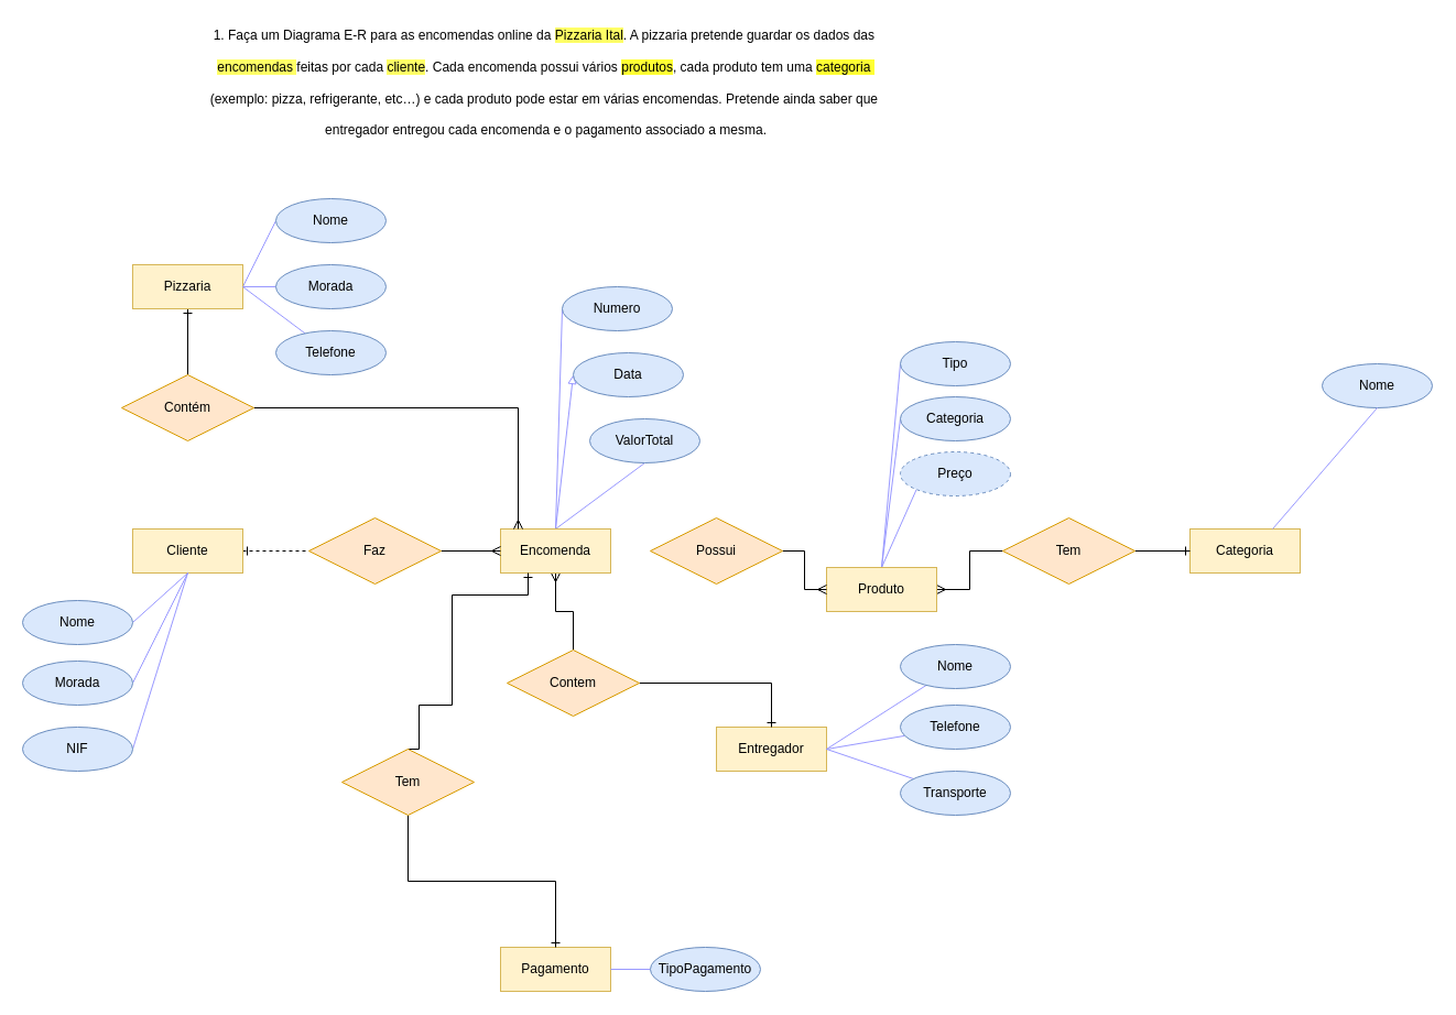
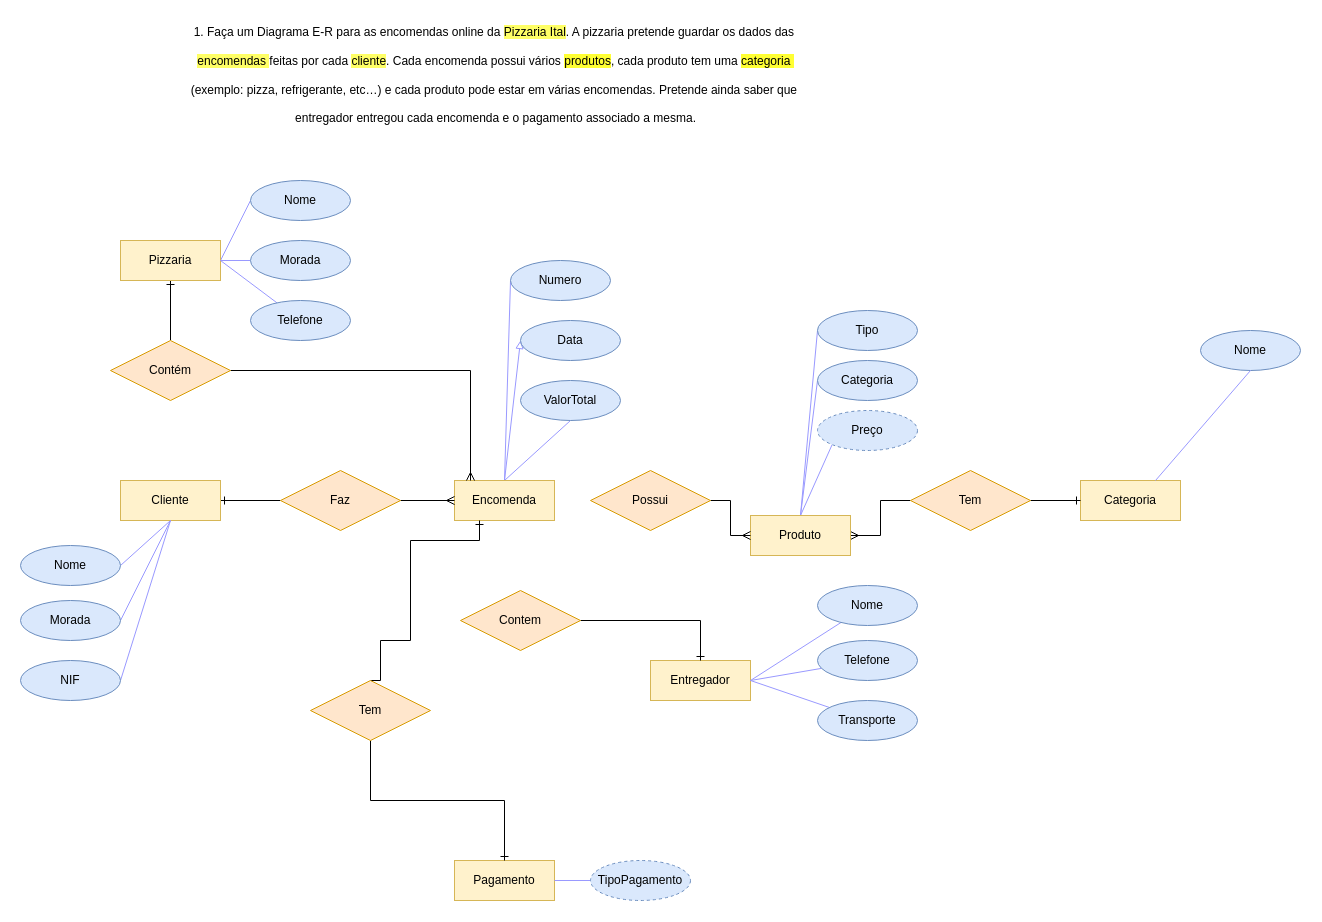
  <mxCell id="0" />
  <mxCell id="1" parent="0" />
  <mxCell id="2" value="&lt;span dir=&quot;ltr&quot; class=&quot;ui-provider qc td te tf tg th ti tj tk tl tm tn to tp tq tr ts tt tu tv tw tx ty tz ua ub uc ud ue uf ug uh ui uj uk&quot;&gt;1. Faça um Diagrama E-R para as encomendas online da &lt;span style=&quot;background-color: rgb(255, 255, 102);&quot;&gt;Pizzaria Ital&lt;/span&gt;. A pizzaria pretende guardar os dados das&amp;nbsp;&lt;br&gt;&lt;br&gt;&lt;span style=&quot;background-color: rgb(255, 255, 102);&quot;&gt;encomendas &lt;/span&gt;feitas por cada &lt;span style=&quot;background-color: rgb(255, 255, 102);&quot;&gt;cliente&lt;/span&gt;. Cada encomenda possui vários &lt;span style=&quot;background-color: rgb(255, 255, 51);&quot;&gt;produtos&lt;/span&gt;, cada produto tem uma &lt;span style=&quot;background-color: rgb(255, 255, 51);&quot;&gt;categoria&amp;nbsp;&lt;/span&gt;&lt;br&gt;&lt;br&gt;(exemplo: pizza, refrigerante, etc…) e cada produto pode estar em várias encomendas. Pretende ainda saber que&amp;nbsp;&lt;br&gt;&lt;br&gt;entregador entregou cada encomenda e o pagamento associado a mesma.&lt;/span&gt;" style="text;html=1;align=center;verticalAlign=middle;resizable=0;points=[];autosize=1;strokeColor=none;fillColor=none;" vertex="1" parent="1"><mxGeometry x="180" y="20" width="630" height="110" as="geometry" /></mxCell>
- <mxCell id="3" style="edgeStyle=orthogonalEdgeStyle;rounded=0;orthogonalLoop=1;jettySize=auto;html=1;entryX=0;entryY=0.5;entryDx=0;entryDy=0;endArrow=none;endFill=0;startArrow=ERone;startFill=0;strokeColor=#000000;dashed=1;" edge="1" parent="1" source="4" target="16"><mxGeometry relative="1" as="geometry" /></mxCell>
+ <mxCell id="3" style="edgeStyle=orthogonalEdgeStyle;rounded=0;orthogonalLoop=1;jettySize=auto;html=1;entryX=0;entryY=0.5;entryDx=0;entryDy=0;endArrow=none;endFill=0;startArrow=ERone;startFill=0;strokeColor=#000000;" edge="1" parent="1" source="4" target="16"><mxGeometry relative="1" as="geometry" /></mxCell>
  <mxCell id="4" value="Cliente" style="whiteSpace=wrap;html=1;align=center;fillColor=#fff2cc;strokeColor=#d6b656;" vertex="1" parent="1"><mxGeometry x="120" y="480" width="100" height="40" as="geometry" /></mxCell>
- <mxCell id="5" style="edgeStyle=orthogonalEdgeStyle;rounded=0;orthogonalLoop=1;jettySize=auto;html=1;entryX=0.5;entryY=0;entryDx=0;entryDy=0;endArrow=none;endFill=0;startArrow=ERmany;startFill=0;" edge="1" parent="1" source="9" target="23"><mxGeometry relative="1" as="geometry" /></mxCell>
  <mxCell id="6" style="rounded=0;orthogonalLoop=1;jettySize=auto;html=1;exitX=0.5;exitY=0;exitDx=0;exitDy=0;entryX=0.5;entryY=1;entryDx=0;entryDy=0;endArrow=none;endFill=0;strokeColor=#9999FF;" edge="1" parent="1" source="9" target="39"><mxGeometry relative="1" as="geometry" /></mxCell>
  <mxCell id="7" style="rounded=0;orthogonalLoop=1;jettySize=auto;html=1;exitX=0.5;exitY=0;exitDx=0;exitDy=0;entryX=0;entryY=0.5;entryDx=0;entryDy=0;endArrow=block;endFill=0;strokeColor=#9999FF;" edge="1" parent="1" source="9" target="38"><mxGeometry relative="1" as="geometry" /></mxCell>
  <mxCell id="8" style="rounded=0;orthogonalLoop=1;jettySize=auto;html=1;exitX=0.5;exitY=0;exitDx=0;exitDy=0;entryX=0;entryY=0.5;entryDx=0;entryDy=0;endArrow=none;endFill=0;strokeColor=#9999FF;" edge="1" parent="1" source="9" target="37"><mxGeometry relative="1" as="geometry" /></mxCell>
  <mxCell id="9" value="Encomenda" style="whiteSpace=wrap;html=1;align=center;fillColor=#fff2cc;strokeColor=#d6b656;" vertex="1" parent="1"><mxGeometry x="454" y="480" width="100" height="40" as="geometry" /></mxCell>
  <mxCell id="10" style="rounded=0;orthogonalLoop=1;jettySize=auto;html=1;exitX=0.5;exitY=0;exitDx=0;exitDy=0;entryX=0;entryY=1;entryDx=0;entryDy=0;endArrow=none;endFill=0;strokeColor=#9999FF;" edge="1" parent="1" source="14" target="35"><mxGeometry relative="1" as="geometry" /></mxCell>
  <mxCell id="11" style="rounded=0;orthogonalLoop=1;jettySize=auto;html=1;exitX=0.5;exitY=0;exitDx=0;exitDy=0;entryX=0;entryY=0.5;entryDx=0;entryDy=0;endArrow=none;endFill=0;strokeColor=#9999FF;" edge="1" parent="1" source="14" target="36"><mxGeometry relative="1" as="geometry" /></mxCell>
  <mxCell id="12" style="rounded=0;orthogonalLoop=1;jettySize=auto;html=1;exitX=0.5;exitY=0;exitDx=0;exitDy=0;entryX=0;entryY=0.5;entryDx=0;entryDy=0;endArrow=none;endFill=0;strokeColor=#9999FF;" edge="1" parent="1" source="14" target="34"><mxGeometry relative="1" as="geometry" /></mxCell>
  <mxCell id="13" style="edgeStyle=orthogonalEdgeStyle;rounded=0;orthogonalLoop=1;jettySize=auto;html=1;exitX=1;exitY=0.5;exitDx=0;exitDy=0;entryX=0;entryY=0.5;entryDx=0;entryDy=0;endArrow=none;endFill=0;startArrow=ERmany;startFill=0;" edge="1" parent="1" source="14" target="58"><mxGeometry relative="1" as="geometry" /></mxCell>
  <mxCell id="14" value="Produto" style="whiteSpace=wrap;html=1;align=center;fillColor=#fff2cc;strokeColor=#d6b656;" vertex="1" parent="1"><mxGeometry x="750" y="515" width="100" height="40" as="geometry" /></mxCell>
  <mxCell id="15" style="edgeStyle=orthogonalEdgeStyle;rounded=0;orthogonalLoop=1;jettySize=auto;html=1;entryX=0;entryY=0.5;entryDx=0;entryDy=0;endArrow=ERmany;endFill=0;" edge="1" parent="1" source="16" target="9"><mxGeometry relative="1" as="geometry" /></mxCell>
  <mxCell id="16" value="Faz" style="shape=rhombus;perimeter=rhombusPerimeter;whiteSpace=wrap;html=1;align=center;fillColor=#ffe6cc;strokeColor=#d79b00;" vertex="1" parent="1"><mxGeometry x="280" y="470" width="120" height="60" as="geometry" /></mxCell>
  <mxCell id="17" style="edgeStyle=orthogonalEdgeStyle;rounded=0;orthogonalLoop=1;jettySize=auto;html=1;entryX=0;entryY=0.5;entryDx=0;entryDy=0;endArrow=ERmany;endFill=0;" edge="1" parent="1" source="18" target="14"><mxGeometry relative="1" as="geometry" /></mxCell>
  <mxCell id="18" value="Possui" style="shape=rhombus;perimeter=rhombusPerimeter;whiteSpace=wrap;html=1;align=center;fillColor=#ffe6cc;strokeColor=#d79b00;" vertex="1" parent="1"><mxGeometry x="590" y="470" width="120" height="60" as="geometry" /></mxCell>
  <mxCell id="19" style="edgeStyle=orthogonalEdgeStyle;rounded=0;orthogonalLoop=1;jettySize=auto;html=1;exitX=0.25;exitY=1;exitDx=0;exitDy=0;entryX=0.5;entryY=0;entryDx=0;entryDy=0;endArrow=none;endFill=0;startArrow=ERone;startFill=0;" edge="1" parent="1" source="9" target="47"><mxGeometry relative="1" as="geometry"><Array as="points"><mxPoint x="479" y="540" /><mxPoint x="410" y="540" /><mxPoint x="410" y="640" /><mxPoint x="380" y="640" /><mxPoint x="380" y="680" /></Array></mxGeometry></mxCell>
  <mxCell id="20" value="Entregador" style="whiteSpace=wrap;html=1;align=center;fillColor=#fff2cc;strokeColor=#d6b656;" vertex="1" parent="1"><mxGeometry x="650" y="660" width="100" height="40" as="geometry" /></mxCell>
  <mxCell id="21" value="Pagamento" style="whiteSpace=wrap;html=1;align=center;fillColor=#fff2cc;strokeColor=#d6b656;" vertex="1" parent="1"><mxGeometry x="454" y="860" width="100" height="40" as="geometry" /></mxCell>
  <mxCell id="22" style="edgeStyle=orthogonalEdgeStyle;rounded=0;orthogonalLoop=1;jettySize=auto;html=1;entryX=0.5;entryY=0;entryDx=0;entryDy=0;endArrow=ERone;endFill=0;" edge="1" parent="1" source="23" target="20"><mxGeometry relative="1" as="geometry" /></mxCell>
  <mxCell id="23" value="Contem" style="shape=rhombus;perimeter=rhombusPerimeter;whiteSpace=wrap;html=1;align=center;fillColor=#ffe6cc;strokeColor=#d79b00;" vertex="1" parent="1"><mxGeometry x="460" y="590" width="120" height="60" as="geometry" /></mxCell>
  <mxCell id="24" style="rounded=0;orthogonalLoop=1;jettySize=auto;html=1;exitX=1;exitY=0.5;exitDx=0;exitDy=0;entryX=0;entryY=0.5;entryDx=0;entryDy=0;endArrow=none;endFill=0;strokeColor=#9999FF;" edge="1" parent="1" source="26" target="27"><mxGeometry relative="1" as="geometry" /></mxCell>
  <mxCell id="25" style="edgeStyle=orthogonalEdgeStyle;rounded=0;orthogonalLoop=1;jettySize=auto;html=1;entryX=0.5;entryY=0;entryDx=0;entryDy=0;endArrow=none;endFill=0;startArrow=ERone;startFill=0;" edge="1" parent="1" source="26" target="33"><mxGeometry relative="1" as="geometry" /></mxCell>
  <mxCell id="26" value="Pizzaria" style="whiteSpace=wrap;html=1;align=center;fillColor=#fff2cc;strokeColor=#d6b656;" vertex="1" parent="1"><mxGeometry x="120" y="240" width="100" height="40" as="geometry" /></mxCell>
  <mxCell id="27" value="Nome" style="ellipse;whiteSpace=wrap;html=1;align=center;fillColor=#dae8fc;strokeColor=#6c8ebf;" vertex="1" parent="1"><mxGeometry x="250" y="180" width="100" height="40" as="geometry" /></mxCell>
  <mxCell id="28" style="edgeStyle=orthogonalEdgeStyle;rounded=0;orthogonalLoop=1;jettySize=auto;html=1;exitX=0;exitY=0.5;exitDx=0;exitDy=0;entryX=1;entryY=0.5;entryDx=0;entryDy=0;endArrow=none;endFill=0;strokeColor=#9999FF;" edge="1" parent="1" source="29" target="26"><mxGeometry relative="1" as="geometry" /></mxCell>
  <mxCell id="29" value="Morada" style="ellipse;whiteSpace=wrap;html=1;align=center;fillColor=#dae8fc;strokeColor=#6c8ebf;" vertex="1" parent="1"><mxGeometry x="250" y="240" width="100" height="40" as="geometry" /></mxCell>
  <mxCell id="30" style="rounded=0;orthogonalLoop=1;jettySize=auto;html=1;entryX=1;entryY=0.5;entryDx=0;entryDy=0;endArrow=none;endFill=0;strokeColor=#9999FF;" edge="1" parent="1" source="31" target="26"><mxGeometry relative="1" as="geometry" /></mxCell>
  <mxCell id="31" value="Telefone" style="ellipse;whiteSpace=wrap;html=1;align=center;fillColor=#dae8fc;strokeColor=#6c8ebf;" vertex="1" parent="1"><mxGeometry x="250" y="300" width="100" height="40" as="geometry" /></mxCell>
  <mxCell id="32" style="edgeStyle=orthogonalEdgeStyle;rounded=0;orthogonalLoop=1;jettySize=auto;html=1;endArrow=ERmany;endFill=0;" edge="1" parent="1" source="33"><mxGeometry relative="1" as="geometry"><mxPoint x="470" y="480" as="targetPoint" /><Array as="points"><mxPoint x="470" y="370" /><mxPoint x="470" y="480" /></Array></mxGeometry></mxCell>
  <mxCell id="33" value="Contém" style="shape=rhombus;perimeter=rhombusPerimeter;whiteSpace=wrap;html=1;align=center;fillColor=#ffe6cc;strokeColor=#d79b00;" vertex="1" parent="1"><mxGeometry x="110" y="340" width="120" height="60" as="geometry" /></mxCell>
  <mxCell id="34" value="Tipo" style="ellipse;whiteSpace=wrap;html=1;align=center;fillColor=#dae8fc;strokeColor=#6c8ebf;" vertex="1" parent="1"><mxGeometry x="817" y="310" width="100" height="40" as="geometry" /></mxCell>
  <mxCell id="35" value="Preço" style="ellipse;whiteSpace=wrap;html=1;align=center;fillColor=#dae8fc;strokeColor=#6c8ebf;dashed=1;" vertex="1" parent="1"><mxGeometry x="817" y="410" width="100" height="40" as="geometry" /></mxCell>
  <mxCell id="36" value="Categoria" style="ellipse;whiteSpace=wrap;html=1;align=center;fillColor=#dae8fc;strokeColor=#6c8ebf;" vertex="1" parent="1"><mxGeometry x="817" y="360" width="100" height="40" as="geometry" /></mxCell>
  <mxCell id="37" value="Numero" style="ellipse;whiteSpace=wrap;html=1;align=center;fillColor=#dae8fc;strokeColor=#6c8ebf;" vertex="1" parent="1"><mxGeometry x="510" y="260" width="100" height="40" as="geometry" /></mxCell>
  <mxCell id="38" value="Data" style="ellipse;whiteSpace=wrap;html=1;align=center;fillColor=#dae8fc;strokeColor=#6c8ebf;" vertex="1" parent="1"><mxGeometry x="520" y="320" width="100" height="40" as="geometry" /></mxCell>
- <mxCell id="39" value="ValorTotal" style="ellipse;whiteSpace=wrap;html=1;align=center;fillColor=#dae8fc;strokeColor=#6c8ebf;" vertex="1" parent="1"><mxGeometry x="535" y="380" width="100" height="40" as="geometry" /></mxCell>
+ <mxCell id="39" value="ValorTotal" style="ellipse;whiteSpace=wrap;html=1;align=center;fillColor=#dae8fc;strokeColor=#6c8ebf;" vertex="1" parent="1"><mxGeometry x="520" y="380" width="100" height="40" as="geometry" /></mxCell>
  <mxCell id="40" style="rounded=0;orthogonalLoop=1;jettySize=auto;html=1;exitX=1;exitY=0.5;exitDx=0;exitDy=0;entryX=0.5;entryY=1;entryDx=0;entryDy=0;endArrow=none;endFill=0;strokeColor=#9999FF;" edge="1" parent="1" source="41" target="4"><mxGeometry relative="1" as="geometry" /></mxCell>
  <mxCell id="41" value="Nome" style="ellipse;whiteSpace=wrap;html=1;align=center;fillColor=#dae8fc;strokeColor=#6c8ebf;" vertex="1" parent="1"><mxGeometry x="20" y="545" width="100" height="40" as="geometry" /></mxCell>
  <mxCell id="42" style="rounded=0;orthogonalLoop=1;jettySize=auto;html=1;exitX=1;exitY=0.5;exitDx=0;exitDy=0;endArrow=none;endFill=0;strokeColor=#9999FF;" edge="1" parent="1" source="43"><mxGeometry relative="1" as="geometry"><mxPoint x="170" y="520" as="targetPoint" /></mxGeometry></mxCell>
  <mxCell id="43" value="Morada" style="ellipse;whiteSpace=wrap;html=1;align=center;fillColor=#dae8fc;strokeColor=#6c8ebf;" vertex="1" parent="1"><mxGeometry x="20" y="600" width="100" height="40" as="geometry" /></mxCell>
  <mxCell id="44" style="rounded=0;orthogonalLoop=1;jettySize=auto;html=1;exitX=1;exitY=0.5;exitDx=0;exitDy=0;endArrow=none;endFill=0;strokeColor=#9999FF;" edge="1" parent="1" source="45"><mxGeometry relative="1" as="geometry"><mxPoint x="170" y="520" as="targetPoint" /></mxGeometry></mxCell>
  <mxCell id="45" value="NIF" style="ellipse;whiteSpace=wrap;html=1;align=center;fillColor=#dae8fc;strokeColor=#6c8ebf;" vertex="1" parent="1"><mxGeometry x="20" y="660" width="100" height="40" as="geometry" /></mxCell>
  <mxCell id="46" style="edgeStyle=orthogonalEdgeStyle;rounded=0;orthogonalLoop=1;jettySize=auto;html=1;exitX=0.5;exitY=1;exitDx=0;exitDy=0;entryX=0.5;entryY=0;entryDx=0;entryDy=0;endArrow=ERone;endFill=0;" edge="1" parent="1" source="47" target="21"><mxGeometry relative="1" as="geometry" /></mxCell>
  <mxCell id="47" value="Tem" style="shape=rhombus;perimeter=rhombusPerimeter;whiteSpace=wrap;html=1;align=center;fillColor=#ffe6cc;strokeColor=#d79b00;" vertex="1" parent="1"><mxGeometry x="310" y="680" width="120" height="60" as="geometry" /></mxCell>
  <mxCell id="48" style="rounded=0;orthogonalLoop=1;jettySize=auto;html=1;entryX=1;entryY=0.5;entryDx=0;entryDy=0;endArrow=none;endFill=0;strokeColor=#9999FF;" edge="1" parent="1" source="49" target="20"><mxGeometry relative="1" as="geometry" /></mxCell>
  <mxCell id="49" value="Nome" style="ellipse;whiteSpace=wrap;html=1;align=center;fillColor=#dae8fc;strokeColor=#6c8ebf;" vertex="1" parent="1"><mxGeometry x="817" y="585" width="100" height="40" as="geometry" /></mxCell>
  <mxCell id="50" style="edgeStyle=none;shape=connector;rounded=0;orthogonalLoop=1;jettySize=auto;html=1;entryX=1;entryY=0.5;entryDx=0;entryDy=0;strokeColor=#9999FF;align=center;verticalAlign=middle;fontFamily=Helvetica;fontSize=11;fontColor=default;labelBackgroundColor=default;endArrow=none;endFill=0;" edge="1" parent="1" source="51" target="20"><mxGeometry relative="1" as="geometry" /></mxCell>
  <mxCell id="51" value="Telefone" style="ellipse;whiteSpace=wrap;html=1;align=center;fillColor=#dae8fc;strokeColor=#6c8ebf;" vertex="1" parent="1"><mxGeometry x="817" y="640" width="100" height="40" as="geometry" /></mxCell>
  <mxCell id="52" style="edgeStyle=none;shape=connector;rounded=0;orthogonalLoop=1;jettySize=auto;html=1;entryX=1;entryY=0.5;entryDx=0;entryDy=0;strokeColor=#9999FF;align=center;verticalAlign=middle;fontFamily=Helvetica;fontSize=11;fontColor=default;labelBackgroundColor=default;endArrow=none;endFill=0;" edge="1" parent="1" source="53" target="20"><mxGeometry relative="1" as="geometry" /></mxCell>
  <mxCell id="53" value="Transporte" style="ellipse;whiteSpace=wrap;html=1;align=center;fillColor=#dae8fc;strokeColor=#6c8ebf;" vertex="1" parent="1"><mxGeometry x="817" y="700" width="100" height="40" as="geometry" /></mxCell>
  <mxCell id="54" style="edgeStyle=none;shape=connector;rounded=0;orthogonalLoop=1;jettySize=auto;html=1;exitX=0;exitY=0.5;exitDx=0;exitDy=0;entryX=1;entryY=0.5;entryDx=0;entryDy=0;strokeColor=#9999FF;align=center;verticalAlign=middle;fontFamily=Helvetica;fontSize=11;fontColor=default;labelBackgroundColor=default;endArrow=none;endFill=0;" edge="1" parent="1" source="55" target="21"><mxGeometry relative="1" as="geometry" /></mxCell>
- <mxCell id="55" value="TipoPagamento" style="ellipse;whiteSpace=wrap;html=1;align=center;fillColor=#dae8fc;strokeColor=#6c8ebf;" vertex="1" parent="1"><mxGeometry x="590" y="860" width="100" height="40" as="geometry" /></mxCell>
+ <mxCell id="55" value="TipoPagamento" style="ellipse;whiteSpace=wrap;html=1;align=center;fillColor=#dae8fc;strokeColor=#6c8ebf;dashed=1;" vertex="1" parent="1"><mxGeometry x="590" y="860" width="100" height="40" as="geometry" /></mxCell>
  <mxCell id="56" value="Categoria" style="whiteSpace=wrap;html=1;align=center;fillColor=#fff2cc;strokeColor=#d6b656;" vertex="1" parent="1"><mxGeometry x="1080" y="480" width="100" height="40" as="geometry" /></mxCell>
  <mxCell id="57" style="edgeStyle=orthogonalEdgeStyle;rounded=0;orthogonalLoop=1;jettySize=auto;html=1;exitX=1;exitY=0.5;exitDx=0;exitDy=0;entryX=0;entryY=0.5;entryDx=0;entryDy=0;endArrow=ERone;endFill=0;startArrow=none;startFill=0;" edge="1" parent="1" source="58" target="56"><mxGeometry relative="1" as="geometry" /></mxCell>
  <mxCell id="58" value="Tem" style="shape=rhombus;perimeter=rhombusPerimeter;whiteSpace=wrap;html=1;align=center;fillColor=#ffe6cc;strokeColor=#d79b00;" vertex="1" parent="1"><mxGeometry x="910" y="470" width="120" height="60" as="geometry" /></mxCell>
  <mxCell id="59" value="Nome" style="ellipse;whiteSpace=wrap;html=1;align=center;fillColor=#dae8fc;strokeColor=#6c8ebf;" vertex="1" parent="1"><mxGeometry x="1200" y="330" width="100" height="40" as="geometry" /></mxCell>
  <mxCell id="60" style="rounded=0;orthogonalLoop=1;jettySize=auto;html=1;exitX=0.75;exitY=0;exitDx=0;exitDy=0;entryX=0.5;entryY=1;entryDx=0;entryDy=0;endArrow=none;endFill=0;strokeColor=#9999FF;" edge="1" parent="1" source="56" target="59"><mxGeometry relative="1" as="geometry"><mxPoint x="800" y="480" as="sourcePoint" /><mxPoint x="817" y="280" as="targetPoint" /></mxGeometry></mxCell>
